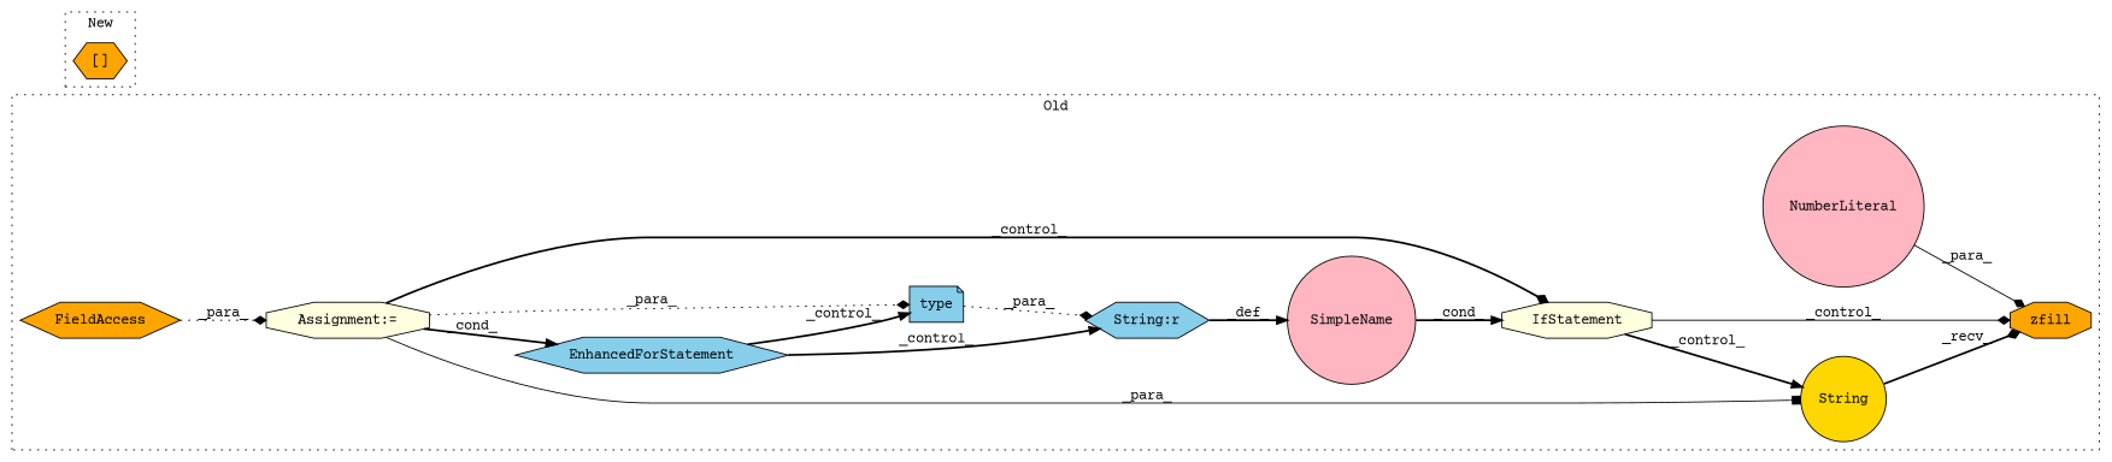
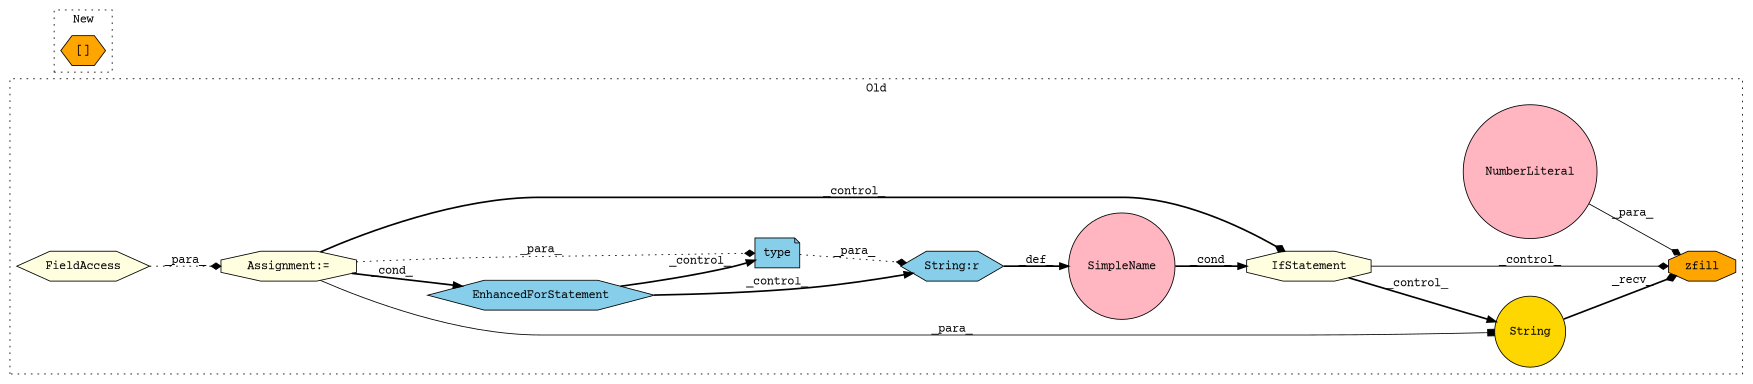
  digraph {
    fontname="Courier Prime"
    rankdir=LR
    node [a=32 fillcolor=lightyellow fontname="Courier Prime" l="53,2" s="8122,8224" shape=hexagon style=filled]
    edge [arrowhead=diamond fontname="Courier Prime" style=bold]
    n1 [fillcolor=orange l="6,1" label=zfill s="8309,8317" shape=octagon]
    n2 [fillcolor=gold l="7,1" label=String s="8294,8307" shape=circle]
    n3 [a=7 label="Assignment:=" shape=octagon]
    n4 [a=70 fillcolor=skyblue label=EnhancedForStatement]
    n5 [a=34 fillcolor=lightpink l=2 label=NumberLiteral s=8315 shape=circle]
    n6 [fillcolor=skyblue l="5,1" label=type s="8238,8249" shape=note]
    n7 [a=42 fillcolor=lightpink label=SimpleName shape=circle l="" s=""]
    n8 [a=27 fillcolor=skyblue l=4 label="String:r" s=8250]
-   n9 [a=22 fillcolor=orange l=36 label=FieldAccess s=8188]
+   n9 [a=22 l=36 label=FieldAccess s=8188]
    n10 [a=25 l="4,2" label=IfStatement s="8234,8260" shape=octagon]
    n11 [a=2 fillcolor=orange l="20,1" label="[]" s="7420,7441"]
    subgraph cluster_1 {
      label=Old
      style=dotted
      n1
      n2
      n3
      n4
      n5
      n6
      n7
      n8
      n9
      n10
    }
    subgraph cluster_2 {
      label=New
      style=dotted
      n11
    }
    n2 -> n1 [label=_recv_]
    n3 -> n2 [arrowhead=box label=_para_ style=solid]
    n3 -> n4 [arrowhead=normal label=_cond_]
    n3 -> n6 [label=_para_ style=dotted]
    n3 -> n10 [label=_control_]
    n4 -> n6 [arrowhead=normal label=_control_]
    n4 -> n8 [arrowhead=normal label=_control_]
    n5 -> n1 [label=_para_ style=solid]
    n6 -> n8 [label=_para_ style=dotted]
    n7 -> n10 [arrowhead=normal label=_cond_]
    n8 -> n7 [arrowhead=normal label=_def_]
    n9 -> n3 [label=_para_ style=dotted]
    n10 -> n1 [label=_control_ style=solid]
    n10 -> n2 [arrowhead=normal label=_control_]
  }
